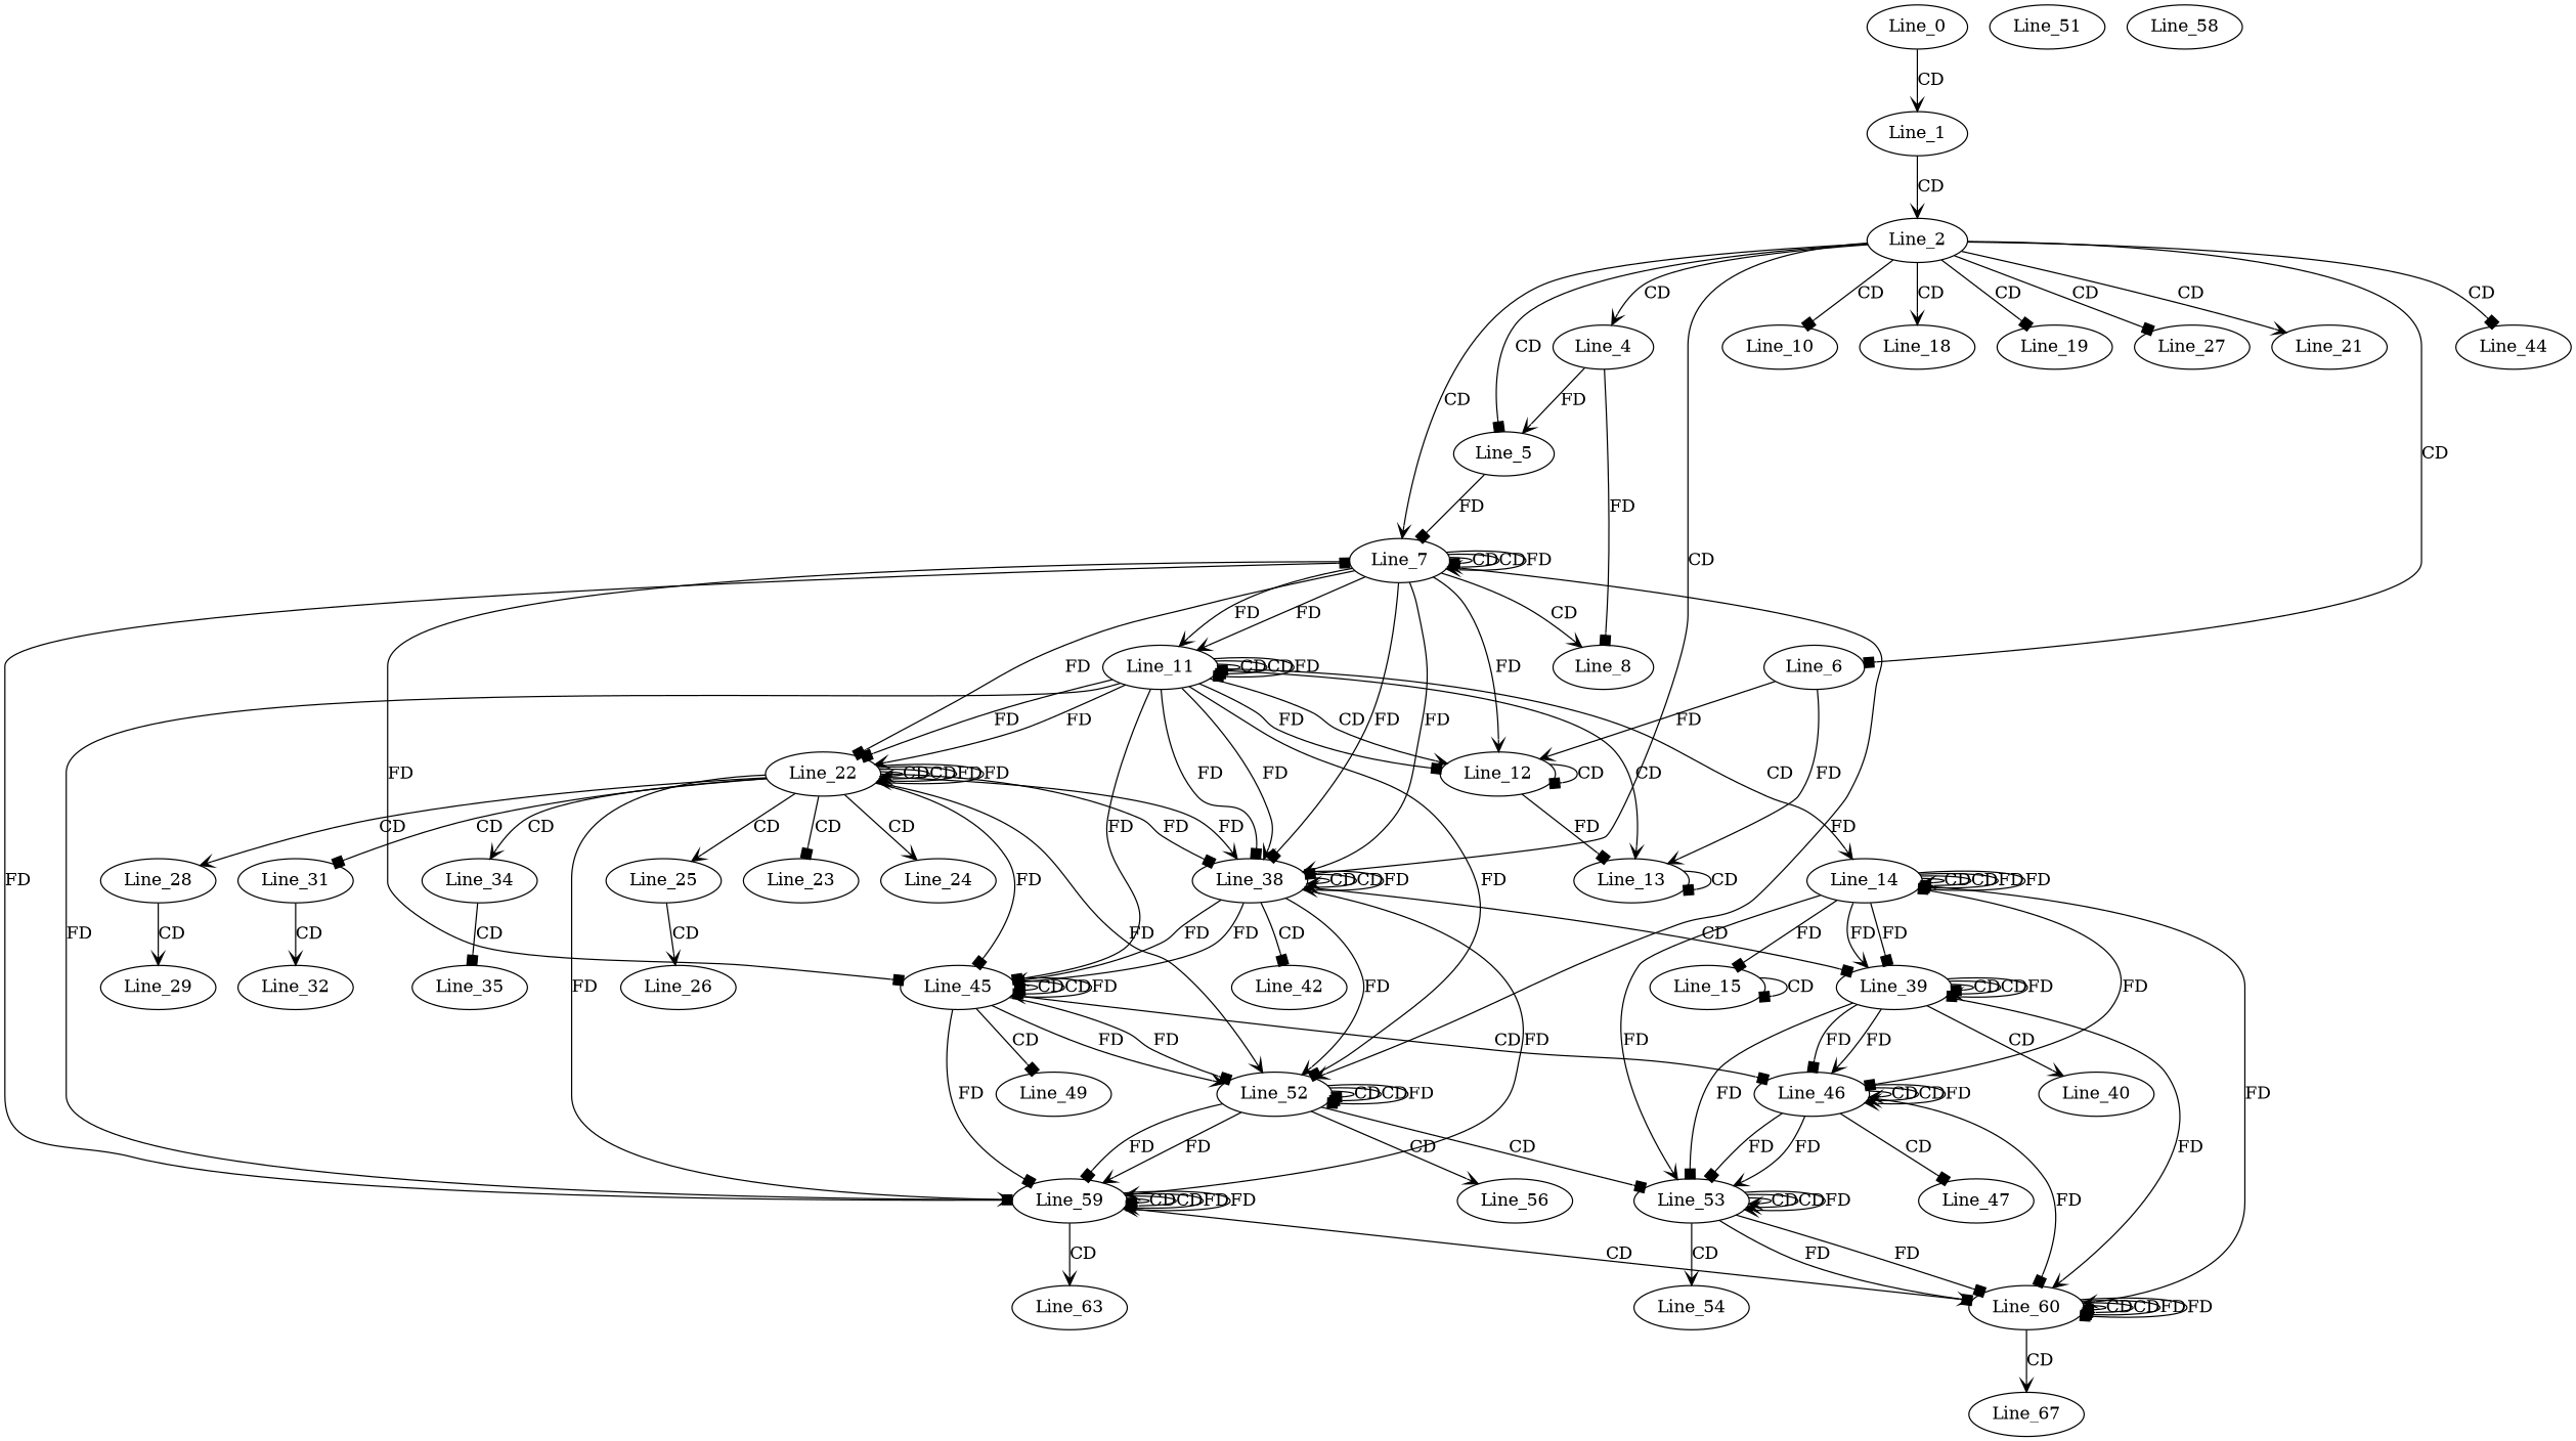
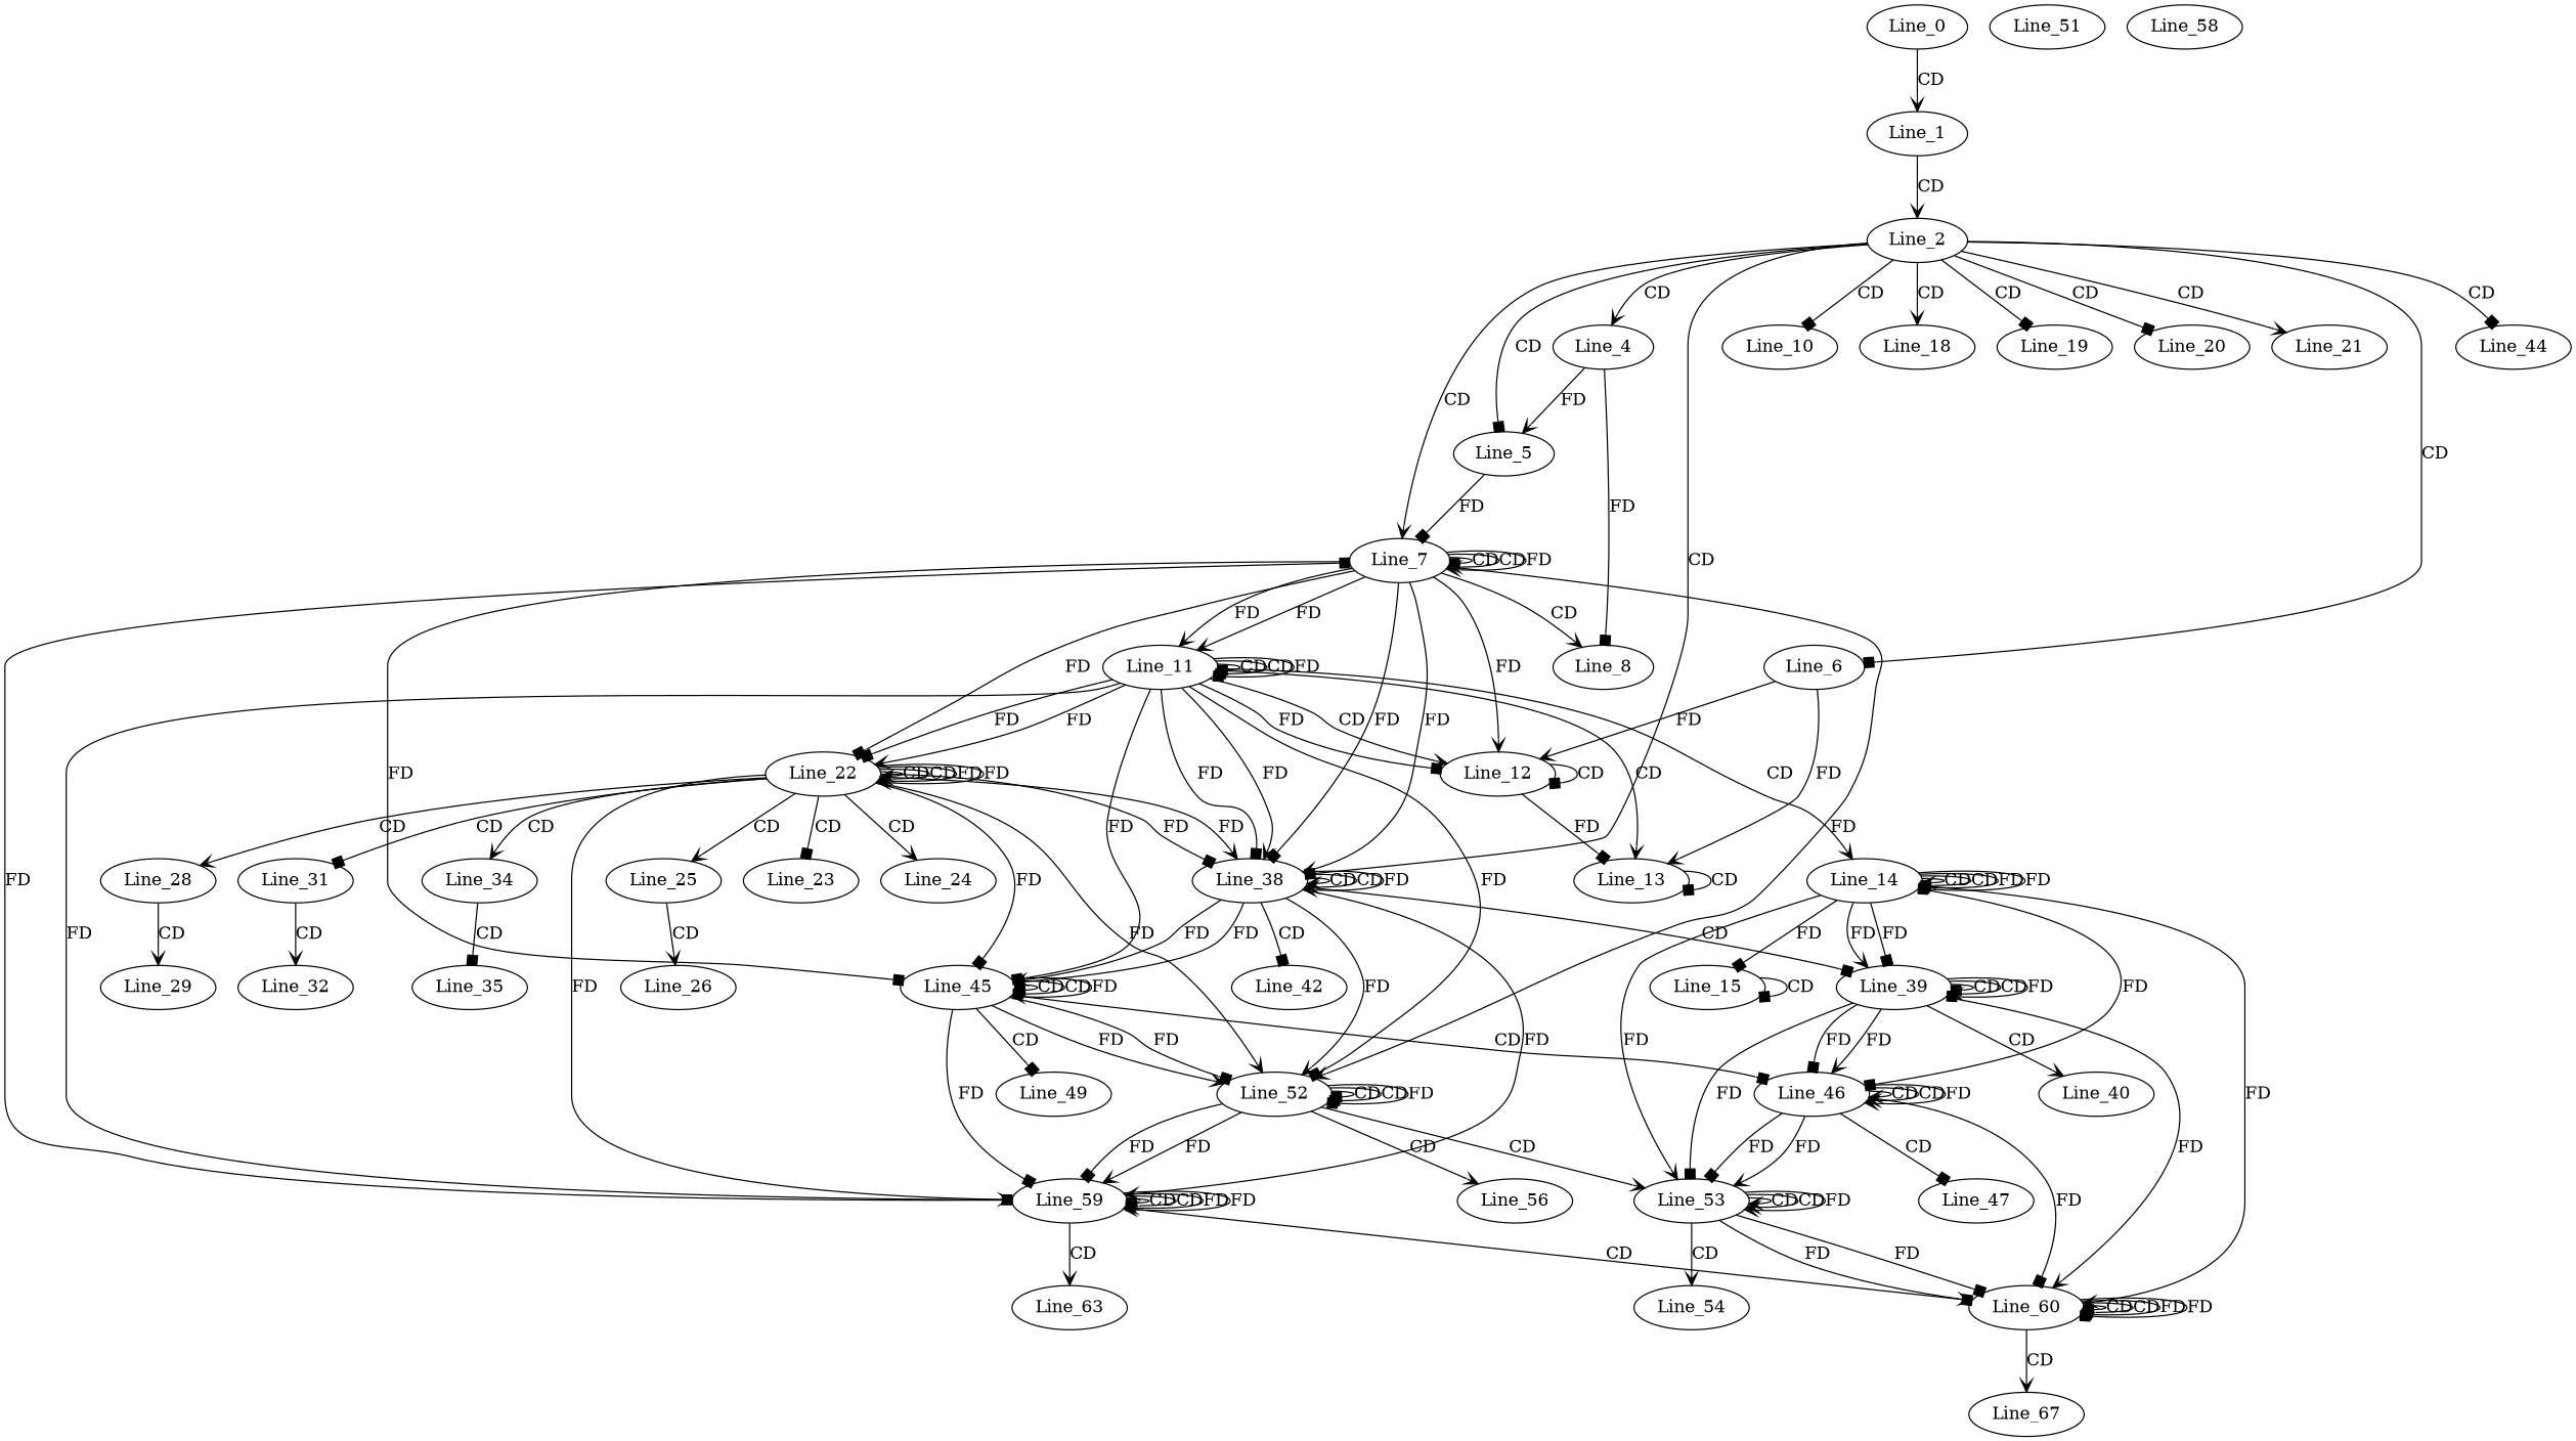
  digraph {
    edge [arrowhead=vee]
    Line_0
    Line_1
    Line_2
    Line_4
    Line_5
    Line_6
    Line_7
    Line_10
    Line_18
    Line_19
-   Line_20 [label=Line_27]
+   Line_20
    Line_21
    Line_38
    Line_44
    Line_8
    Line_12
    Line_13
    Line_11
    Line_22
    Line_45
    Line_52
    Line_59
    Line_39
    Line_42
    Line_14
    Line_23
    Line_24
    Line_25
    Line_28
    Line_31
    Line_34
    Line_46
    Line_49
    Line_53
    Line_56
    Line_60
    Line_63
    Line_15
    Line_40
    Line_47
    Line_54
    n42 [label=Line_67]
    Line_26
    Line_29
    Line_32
    Line_35
    Line_51
    Line_58
    Line_0 -> Line_1 [label=CD]
    Line_1 -> Line_2 [label=CD]
    Line_2 -> Line_4 [label=CD]
    Line_2 -> Line_5 [arrowhead=box label=CD]
    Line_2 -> Line_6 [arrowhead=box label=CD]
    Line_2 -> Line_7 [label=CD]
    Line_2 -> Line_10 [arrowhead=box label=CD]
    Line_2 -> Line_18 [label=CD]
    Line_2 -> Line_19 [arrowhead=box label=CD]
    Line_2 -> Line_20 [arrowhead=box label=CD]
    Line_2 -> Line_21 [label=CD]
    Line_2 -> Line_38 [arrowhead=box label=CD]
    Line_2 -> Line_44 [arrowhead=box label=CD]
    Line_4 -> Line_5 [label=FD]
    Line_4 -> Line_8 [arrowhead=box label=FD]
    Line_5 -> Line_7 [arrowhead=box label=FD]
    Line_6 -> Line_12 [label=FD]
    Line_6 -> Line_13 [label=FD]
    Line_7 -> Line_7 [arrowhead=box label=CD]
    Line_7 -> Line_7 [label=CD]
    Line_7 -> Line_7 [label=FD]
    Line_7 -> Line_38 [label=FD]
    Line_7 -> Line_38 [arrowhead=box label=FD]
    Line_7 -> Line_8 [label=CD]
    Line_7 -> Line_12 [label=FD]
    Line_7 -> Line_11 [label=FD]
    Line_7 -> Line_11 [label=FD]
    Line_7 -> Line_22 [arrowhead=box label=FD]
    Line_7 -> Line_45 [arrowhead=box label=FD]
    Line_7 -> Line_52 [label=FD]
    Line_38 -> Line_38 [label=CD]
    Line_38 -> Line_38 [label=CD]
    Line_38 -> Line_38 [label=FD]
    Line_38 -> Line_45 [arrowhead=box label=FD]
    Line_38 -> Line_45 [label=FD]
    Line_38 -> Line_52 [label=FD]
    Line_38 -> Line_59 [label=FD]
    Line_38 -> Line_39 [arrowhead=box label=CD]
    Line_38 -> Line_42 [arrowhead=box label=CD]
    Line_12 -> Line_12 [arrowhead=box label=CD]
    Line_12 -> Line_13 [arrowhead=box label=FD]
    Line_13 -> Line_13 [arrowhead=box label=CD]
    Line_11 -> Line_38 [arrowhead=box label=FD]
    Line_11 -> Line_38 [label=FD]
    Line_11 -> Line_12 [label=CD]
    Line_11 -> Line_12 [arrowhead=box label=FD]
    Line_11 -> Line_13 [label=CD]
    Line_11 -> Line_11 [arrowhead=box label=CD]
    Line_11 -> Line_11 [arrowhead=box label=CD]
    Line_11 -> Line_11 [arrowhead=box label=FD]
    Line_11 -> Line_22 [arrowhead=box label=FD]
    Line_11 -> Line_22 [label=FD]
    Line_11 -> Line_45 [arrowhead=box label=FD]
    Line_11 -> Line_52 [arrowhead=box label=FD]
    Line_11 -> Line_59 [arrowhead=box label=FD]
    Line_11 -> Line_14 [label=CD]
    Line_22 -> Line_38 [label=FD]
    Line_22 -> Line_38 [arrowhead=box label=FD]
    Line_22 -> Line_22 [label=CD]
    Line_22 -> Line_22 [label=CD]
    Line_22 -> Line_22 [label=FD]
    Line_22 -> Line_22 [label=FD]
    Line_22 -> Line_45 [arrowhead=box label=FD]
    Line_22 -> Line_52 [label=FD]
    Line_22 -> Line_59 [label=FD]
    Line_22 -> Line_23 [arrowhead=box label=CD]
    Line_22 -> Line_24 [label=CD]
    Line_22 -> Line_25 [label=CD]
    Line_22 -> Line_28 [label=CD]
    Line_22 -> Line_31 [arrowhead=box label=CD]
    Line_22 -> Line_34 [label=CD]
    Line_45 -> Line_45 [arrowhead=box label=CD]
    Line_45 -> Line_45 [arrowhead=box label=CD]
    Line_45 -> Line_45 [label=FD]
    Line_45 -> Line_52 [label=FD]
    Line_45 -> Line_52 [arrowhead=box label=FD]
    Line_45 -> Line_59 [arrowhead=box label=FD]
    Line_45 -> Line_46 [arrowhead=box label=CD]
    Line_45 -> Line_49 [arrowhead=box label=CD]
    Line_52 -> Line_52 [arrowhead=box label=CD]
    Line_52 -> Line_52 [arrowhead=box label=CD]
    Line_52 -> Line_52 [arrowhead=box label=FD]
    Line_52 -> Line_59 [label=FD]
    Line_52 -> Line_59 [arrowhead=box label=FD]
-   Line_52 -> Line_53 [arrowhead=box label=CD]
+   Line_52 -> Line_53 [label=CD]
    Line_52 -> Line_56 [label=CD]
    Line_59 -> Line_7 [arrowhead=box label=FD]
    Line_59 -> Line_59 [arrowhead=box label=CD]
    Line_59 -> Line_59 [arrowhead=box label=CD]
    Line_59 -> Line_59 [label=FD]
    Line_59 -> Line_59 [label=FD]
    Line_59 -> Line_60 [label=CD]
    Line_59 -> Line_63 [label=CD]
    Line_39 -> Line_39 [arrowhead=box label=CD]
    Line_39 -> Line_39 [label=CD]
    Line_39 -> Line_39 [arrowhead=box label=FD]
    Line_39 -> Line_46 [arrowhead=box label=FD]
    Line_39 -> Line_46 [label=FD]
    Line_39 -> Line_53 [arrowhead=box label=FD]
    Line_39 -> Line_60 [label=FD]
    Line_39 -> Line_40 [label=CD]
    Line_14 -> Line_39 [label=FD]
    Line_14 -> Line_39 [arrowhead=box label=FD]
    Line_14 -> Line_14 [label=CD]
    Line_14 -> Line_14 [arrowhead=box label=CD]
    Line_14 -> Line_14 [arrowhead=box label=FD]
    Line_14 -> Line_14 [arrowhead=box label=FD]
    Line_14 -> Line_46 [arrowhead=box label=FD]
    Line_14 -> Line_53 [label=FD]
    Line_14 -> Line_60 [label=FD]
    Line_14 -> Line_15 [arrowhead=box label=FD]
    Line_25 -> Line_26 [label=CD]
    Line_28 -> Line_29 [label=CD]
    Line_31 -> Line_32 [label=CD]
    Line_34 -> Line_35 [arrowhead=box label=CD]
    Line_46 -> Line_46 [label=CD]
    Line_46 -> Line_46 [label=CD]
    Line_46 -> Line_46 [label=FD]
    Line_46 -> Line_53 [label=FD]
    Line_46 -> Line_53 [arrowhead=box label=FD]
    Line_46 -> Line_60 [arrowhead=box label=FD]
    Line_46 -> Line_47 [arrowhead=box label=CD]
    Line_53 -> Line_53 [label=CD]
    Line_53 -> Line_53 [label=CD]
    Line_53 -> Line_53 [label=FD]
    Line_53 -> Line_60 [arrowhead=box label=FD]
    Line_53 -> Line_60 [arrowhead=box label=FD]
    Line_53 -> Line_54 [label=CD]
    Line_60 -> Line_60 [arrowhead=box label=CD]
    Line_60 -> Line_60 [arrowhead=box label=CD]
    Line_60 -> Line_60 [arrowhead=box label=FD]
    Line_60 -> Line_60 [arrowhead=box label=FD]
    Line_60 -> n42 [label=CD]
    Line_15 -> Line_15 [arrowhead=box label=CD]
  }
